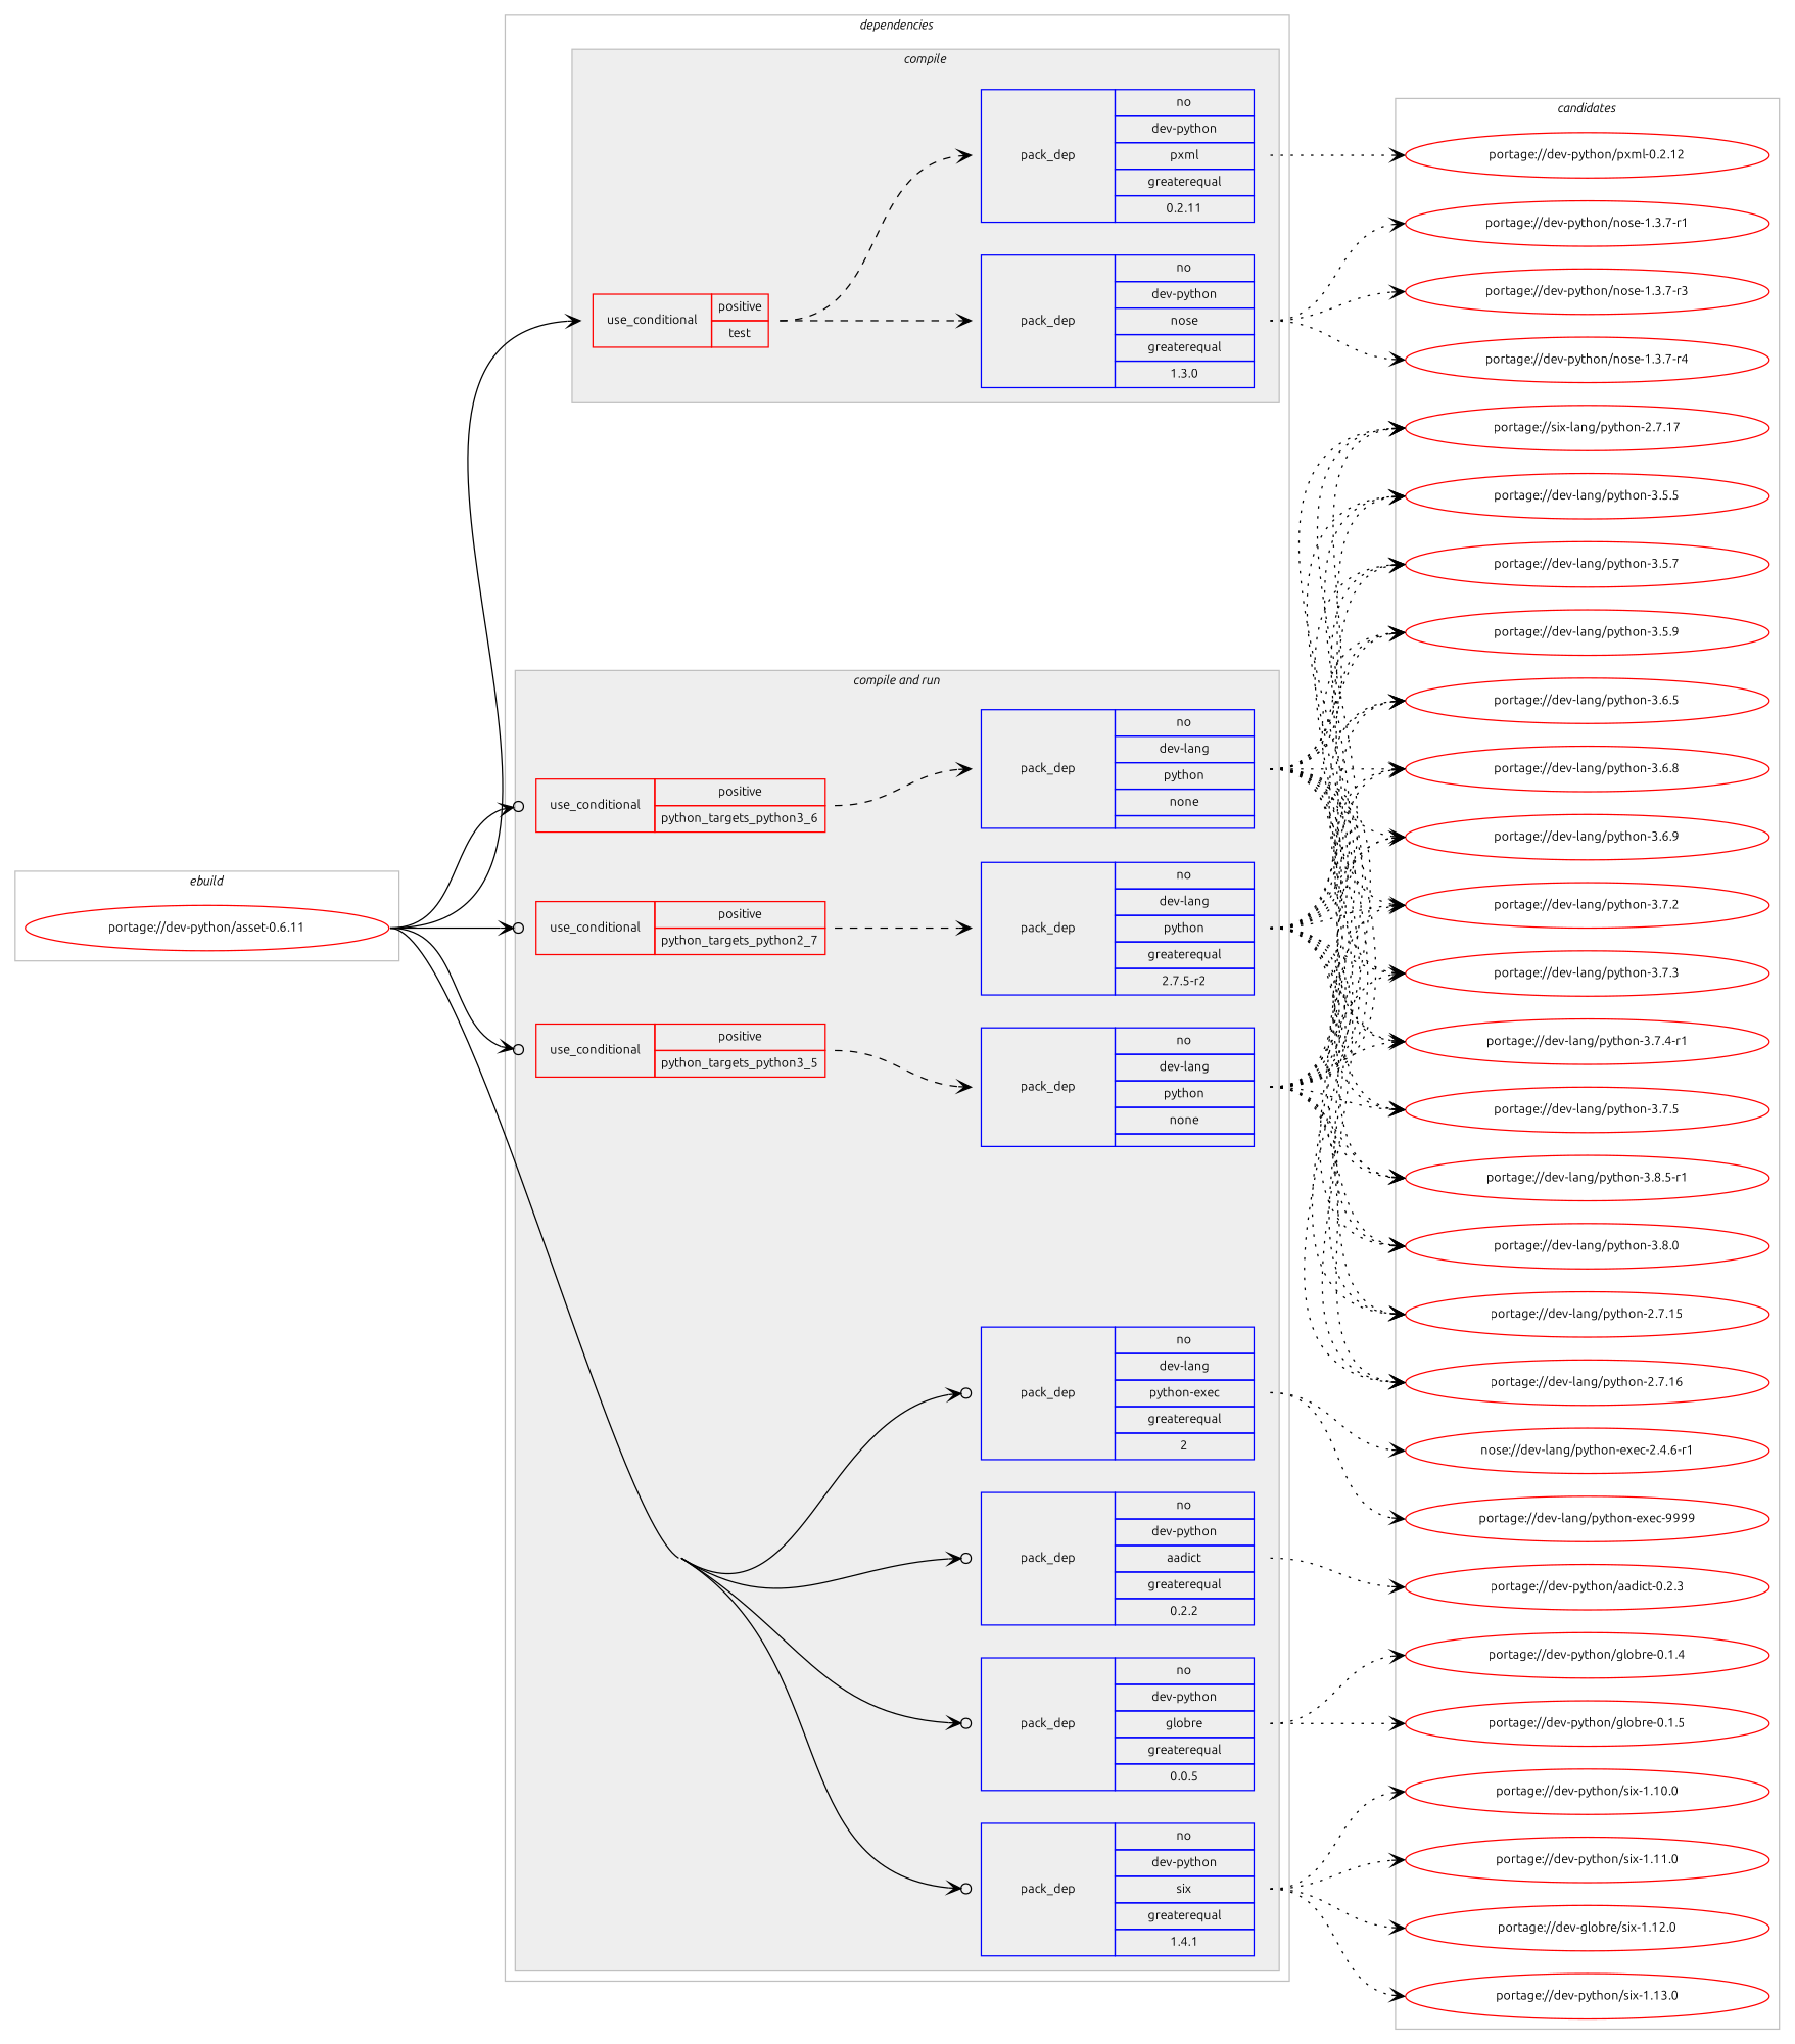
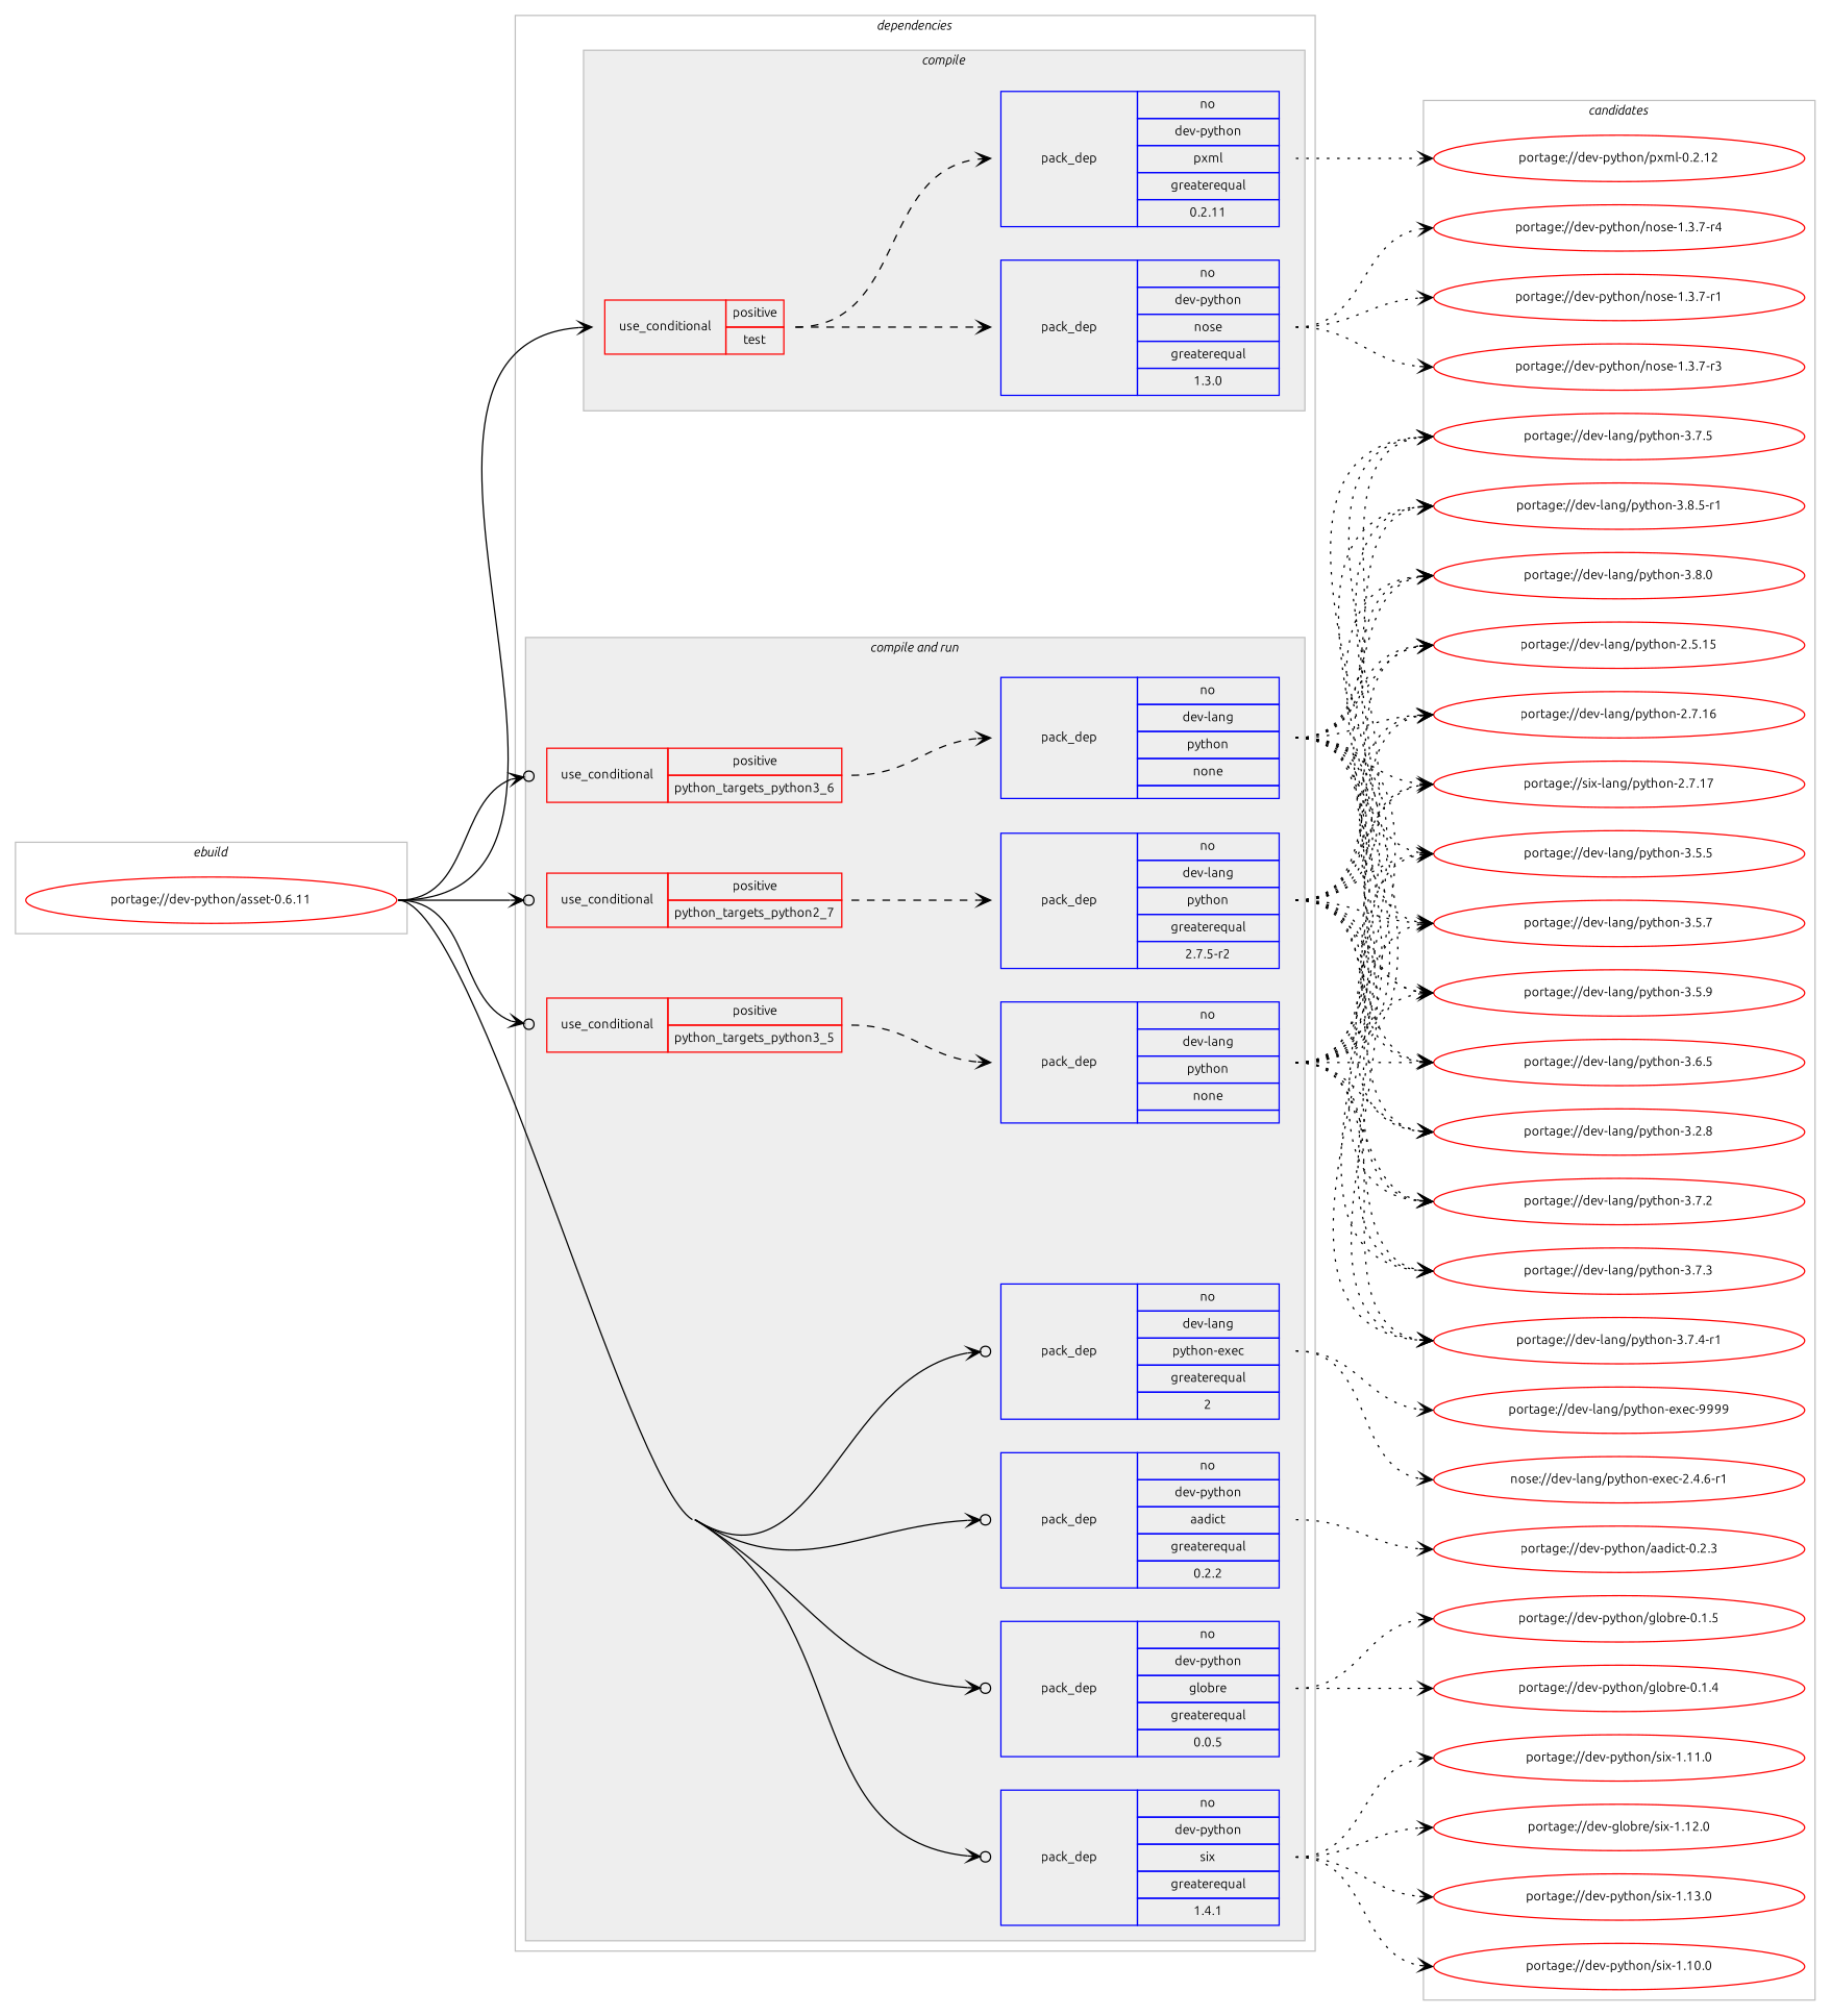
  digraph {
    compound=true
    concentrate=true
    fontname=Ubuntu
    fontsize=10
    newrank=true
    rankdir=LR
    ranksep=1.5
    node [color=red fontname=Ubuntu fontsize=10]
    edge [arrowhead=vee fontname=Ubuntu headport=w style=dotted tailport=e weight=100]
    n1 [label="portage://dev-python/asset-0.6.11" width=4]
    n2 [color=blue label=<<TABLE BORDER="0" CELLBORDER="1" CELLSPACING="0" CELLPADDING="4" WIDTH="220"><TR><TD ROWSPAN="6" CELLPADDING="30">pack_dep</TD></TR><TR><TD WIDTH="110">no</TD></TR><TR><TD>dev-python</TD></TR><TR><TD>nose</TD></TR><TR><TD>greaterequal</TD></TR><TR><TD>1.3.0</TD></TR></TABLE>> shape=none]
    n3 [color=blue label=<<TABLE BORDER="0" CELLBORDER="1" CELLSPACING="0" CELLPADDING="4" WIDTH="220"><TR><TD ROWSPAN="6" CELLPADDING="30">pack_dep</TD></TR><TR><TD WIDTH="110">no</TD></TR><TR><TD>dev-python</TD></TR><TR><TD>pxml</TD></TR><TR><TD>greaterequal</TD></TR><TR><TD>0.2.11</TD></TR></TABLE>> shape=none]
    n4 [label=<<TABLE BORDER="0" CELLBORDER="1" CELLSPACING="0" CELLPADDING="4"><TR><TD ROWSPAN="3" CELLPADDING="10">use_conditional</TD></TR><TR><TD>positive</TD></TR><TR><TD>test</TD></TR></TABLE>> shape=none]
    n5 [color=blue label=<<TABLE BORDER="0" CELLBORDER="1" CELLSPACING="0" CELLPADDING="4" WIDTH="220"><TR><TD ROWSPAN="6" CELLPADDING="30">pack_dep</TD></TR><TR><TD WIDTH="110">no</TD></TR><TR><TD>dev-lang</TD></TR><TR><TD>python</TD></TR><TR><TD>greaterequal</TD></TR><TR><TD>2.7.5-r2</TD></TR></TABLE>> shape=none]
    n6 [label=<<TABLE BORDER="0" CELLBORDER="1" CELLSPACING="0" CELLPADDING="4"><TR><TD ROWSPAN="3" CELLPADDING="10">use_conditional</TD></TR><TR><TD>positive</TD></TR><TR><TD>python_targets_python2_7</TD></TR></TABLE>> shape=none]
    n7 [color=blue label=<<TABLE BORDER="0" CELLBORDER="1" CELLSPACING="0" CELLPADDING="4" WIDTH="220"><TR><TD ROWSPAN="6" CELLPADDING="30">pack_dep</TD></TR><TR><TD WIDTH="110">no</TD></TR><TR><TD>dev-lang</TD></TR><TR><TD>python</TD></TR><TR><TD>none</TD></TR><TR><TD></TD></TR></TABLE>> shape=none]
    n8 [label=<<TABLE BORDER="0" CELLBORDER="1" CELLSPACING="0" CELLPADDING="4"><TR><TD ROWSPAN="3" CELLPADDING="10">use_conditional</TD></TR><TR><TD>positive</TD></TR><TR><TD>python_targets_python3_5</TD></TR></TABLE>> shape=none]
    n9 [color=blue label=<<TABLE BORDER="0" CELLBORDER="1" CELLSPACING="0" CELLPADDING="4" WIDTH="220"><TR><TD ROWSPAN="6" CELLPADDING="30">pack_dep</TD></TR><TR><TD WIDTH="110">no</TD></TR><TR><TD>dev-lang</TD></TR><TR><TD>python</TD></TR><TR><TD>none</TD></TR><TR><TD></TD></TR></TABLE>> shape=none]
    n10 [label=<<TABLE BORDER="0" CELLBORDER="1" CELLSPACING="0" CELLPADDING="4"><TR><TD ROWSPAN="3" CELLPADDING="10">use_conditional</TD></TR><TR><TD>positive</TD></TR><TR><TD>python_targets_python3_6</TD></TR></TABLE>> shape=none]
    n11 [color=blue label=<<TABLE BORDER="0" CELLBORDER="1" CELLSPACING="0" CELLPADDING="4" WIDTH="220"><TR><TD ROWSPAN="6" CELLPADDING="30">pack_dep</TD></TR><TR><TD WIDTH="110">no</TD></TR><TR><TD>dev-lang</TD></TR><TR><TD>python-exec</TD></TR><TR><TD>greaterequal</TD></TR><TR><TD>2</TD></TR></TABLE>> shape=none]
    n12 [color=blue label=<<TABLE BORDER="0" CELLBORDER="1" CELLSPACING="0" CELLPADDING="4" WIDTH="220"><TR><TD ROWSPAN="6" CELLPADDING="30">pack_dep</TD></TR><TR><TD WIDTH="110">no</TD></TR><TR><TD>dev-python</TD></TR><TR><TD>aadict</TD></TR><TR><TD>greaterequal</TD></TR><TR><TD>0.2.2</TD></TR></TABLE>> shape=none]
    n13 [color=blue label=<<TABLE BORDER="0" CELLBORDER="1" CELLSPACING="0" CELLPADDING="4" WIDTH="220"><TR><TD ROWSPAN="6" CELLPADDING="30">pack_dep</TD></TR><TR><TD WIDTH="110">no</TD></TR><TR><TD>dev-python</TD></TR><TR><TD>globre</TD></TR><TR><TD>greaterequal</TD></TR><TR><TD>0.0.5</TD></TR></TABLE>> shape=none]
    n14 [color=blue label=<<TABLE BORDER="0" CELLBORDER="1" CELLSPACING="0" CELLPADDING="4" WIDTH="220"><TR><TD ROWSPAN="6" CELLPADDING="30">pack_dep</TD></TR><TR><TD WIDTH="110">no</TD></TR><TR><TD>dev-python</TD></TR><TR><TD>six</TD></TR><TR><TD>greaterequal</TD></TR><TR><TD>1.4.1</TD></TR></TABLE>> shape=none]
    n15 [label="portage://dev-python/nose-1.3.7-r1" width=4]
    n16 [label="portage://dev-python/nose-1.3.7-r3" width=4]
    n17 [label="portage://dev-python/nose-1.3.7-r4" width=4]
    n18 [label="portage://dev-python/pxml-0.2.12" width=4]
-   n19 [label="portage://dev-lang/python-2.7.15" width=4]
+   n19 [label="portage://dev-lang/python-2.5.15" width=4]
    n20 [label="portage://dev-lang/python-2.7.16" width=4]
    n21 [label="portage://six-lang/python-2.7.17" width=4]
    n22 [label="portage://dev-lang/python-3.5.5" width=4]
    n23 [label="portage://dev-lang/python-3.5.7" width=4]
    n24 [label="portage://dev-lang/python-3.5.9" width=4]
    n25 [label="portage://dev-lang/python-3.6.5" width=4]
-   n26 [label="portage://dev-lang/python-3.6.8" width=4]
-   n27 [label="portage://dev-lang/python-3.6.9" width=4]
+   n26 [label="portage://dev-lang/python-3.2.8" width=4]
    n28 [label="portage://dev-lang/python-3.7.2" width=4]
    n29 [label="portage://dev-lang/python-3.7.3" width=4]
    n30 [label="portage://dev-lang/python-3.7.4-r1" width=4]
    n31 [label="portage://dev-lang/python-3.7.5" width=4]
    n32 [label="portage://dev-lang/python-3.8.5-r1" width=4]
    n33 [label="portage://dev-lang/python-3.8.0" width=4]
    n34 [label="nose://dev-lang/python-exec-2.4.6-r1" width=4]
    n35 [label="portage://dev-lang/python-exec-9999" width=4]
    n36 [label="portage://dev-python/aadict-0.2.3" width=4]
    n37 [label="portage://dev-python/globre-0.1.4" width=4]
    n38 [label="portage://dev-python/globre-0.1.5" width=4]
    n39 [label="portage://dev-python/six-1.10.0" width=4]
    n40 [label="portage://dev-python/six-1.11.0" width=4]
    n41 [label="portage://dev-globre/six-1.12.0" width=4]
    n42 [label="portage://dev-python/six-1.13.0" width=4]
    subgraph cluster_1 {
      color=gray
      label=<<i>ebuild</i>>
      rank=same
      n1
    }
    subgraph cluster_2 {
      color=gray
      label=<<i>dependencies</i>>
      subgraph cluster_3 {
        color=gray
        fillcolor="#eeeeee"
        label=<<i>compile</i>>
        style=filled
        subgraph sub_4 {
          color=gray
          fillcolor="#eeeeee"
          label=<<i>compile</i>>
          style=filled
          n4
          subgraph sub_5 {
            color=gray
            fillcolor="#eeeeee"
            label=<<i>compile</i>>
            style=filled
            n2
          }
          subgraph sub_6 {
            color=gray
            fillcolor="#eeeeee"
            label=<<i>compile</i>>
            style=filled
            n3
          }
        }
      }
      subgraph cluster_7 {
        color=gray
        fillcolor="#eeeeee"
        label=<<i>compile and run</i>>
        style=filled
        subgraph sub_8 {
          color=gray
          fillcolor="#eeeeee"
          label=<<i>compile and run</i>>
          style=filled
          n6
          subgraph sub_9 {
            color=gray
            fillcolor="#eeeeee"
            label=<<i>compile and run</i>>
            style=filled
            n5
          }
        }
        subgraph sub_10 {
          color=gray
          fillcolor="#eeeeee"
          label=<<i>compile and run</i>>
          style=filled
          n8
          subgraph sub_11 {
            color=gray
            fillcolor="#eeeeee"
            label=<<i>compile and run</i>>
            style=filled
            n7
          }
        }
        subgraph sub_12 {
          color=gray
          fillcolor="#eeeeee"
          label=<<i>compile and run</i>>
          style=filled
          n10
          subgraph sub_13 {
            color=gray
            fillcolor="#eeeeee"
            label=<<i>compile and run</i>>
            style=filled
            n9
          }
        }
        subgraph sub_14 {
          color=gray
          fillcolor="#eeeeee"
          label=<<i>compile and run</i>>
          style=filled
          n11
        }
        subgraph sub_15 {
          color=gray
          fillcolor="#eeeeee"
          label=<<i>compile and run</i>>
          style=filled
          n12
        }
        subgraph sub_16 {
          color=gray
          fillcolor="#eeeeee"
          label=<<i>compile and run</i>>
          style=filled
          n13
        }
        subgraph sub_17 {
          color=gray
          fillcolor="#eeeeee"
          label=<<i>compile and run</i>>
          style=filled
          n14
        }
      }
      subgraph cluster_18 {
        color=gray
        fillcolor="#eeeeee"
        label=<<i>run</i>>
        style=filled
      }
    }
    subgraph cluster_19 {
      color=gray
      label=<<i>candidates</i>>
      rank=same
      subgraph sub_20 {
        color=black
        label=<<i>candidates</i>>
        nodesep=1
        rank=same
        n15
        n16
        n17
      }
      subgraph sub_21 {
        color=black
        label=<<i>candidates</i>>
        nodesep=1
        rank=same
        n18
      }
      subgraph sub_22 {
        color=black
        label=<<i>candidates</i>>
        nodesep=1
        rank=same
        n19
        n20
        n21
        n22
        n23
        n24
        n25
        n26
-       n27
        n28
        n29
        n30
        n31
        n32
        n33
      }
      subgraph sub_23 {
        color=black
        label=<<i>candidates</i>>
        nodesep=1
        rank=same
        n19
        n20
        n21
        n22
        n23
        n24
        n25
        n26
-       n27
        n28
        n29
        n30
        n31
        n32
        n33
      }
      subgraph sub_24 {
        color=black
        label=<<i>candidates</i>>
        nodesep=1
        rank=same
        n34
        n35
      }
      subgraph sub_25 {
        color=black
        label=<<i>candidates</i>>
        nodesep=1
        rank=same
        n19
        n20
        n21
        n22
        n23
        n24
        n25
        n26
-       n27
        n28
        n29
        n30
        n31
        n32
        n33
      }
      subgraph sub_26 {
        color=black
        label=<<i>candidates</i>>
        nodesep=1
        rank=same
        n36
      }
      subgraph sub_27 {
        color=black
        label=<<i>candidates</i>>
        nodesep=1
        rank=same
        n37
        n38
      }
      subgraph sub_28 {
        color=black
        label=<<i>candidates</i>>
        nodesep=1
        rank=same
        n39
        n40
        n41
        n42
      }
    }
    n1 -> n4 [style=solid weight=20]
    n1 -> n6 [arrowhead=odotvee style=solid weight=20]
    n1 -> n8 [arrowhead=odotvee style=solid weight=20]
    n1 -> n10 [arrowhead=odotvee style=solid weight=20]
    n1 -> n11 [arrowhead=odotvee style=solid weight=20]
    n1 -> n12 [arrowhead=odotvee style=solid weight=20]
    n1 -> n13 [arrowhead=odotvee style=solid weight=20]
    n1 -> n14 [arrowhead=odotvee style=solid weight=20]
    n2 -> n15
    n2 -> n16
    n2 -> n17
    n3 -> n18
    n4 -> n2 [style=dashed weight=20]
    n4 -> n3 [style=dashed weight=20]
    n5 -> n19
    n5 -> n20
    n5 -> n21
    n5 -> n22
    n5 -> n23
    n5 -> n24
    n5 -> n25
    n5 -> n26
-   n5 -> n27
    n5 -> n28
    n5 -> n29
    n5 -> n30
    n5 -> n31
    n5 -> n32
    n5 -> n33
    n6 -> n5 [style=dashed weight=20]
    n7 -> n19
    n7 -> n20
    n7 -> n21
    n7 -> n22
    n7 -> n23
    n7 -> n24
    n7 -> n25
    n7 -> n26
-   n7 -> n27
    n7 -> n28
    n7 -> n29
    n7 -> n30
    n7 -> n31
    n7 -> n32
    n7 -> n33
    n8 -> n7 [style=dashed weight=20]
    n9 -> n19
    n9 -> n20
    n9 -> n21
    n9 -> n22
    n9 -> n23
    n9 -> n24
    n9 -> n25
    n9 -> n26
-   n9 -> n27
    n9 -> n28
    n9 -> n29
    n9 -> n30
    n9 -> n31
    n9 -> n32
    n9 -> n33
    n10 -> n9 [style=dashed weight=20]
    n11 -> n34
    n11 -> n35
    n12 -> n36
    n13 -> n37
    n13 -> n38
    n14 -> n39
    n14 -> n40
    n14 -> n41
    n14 -> n42
  }
